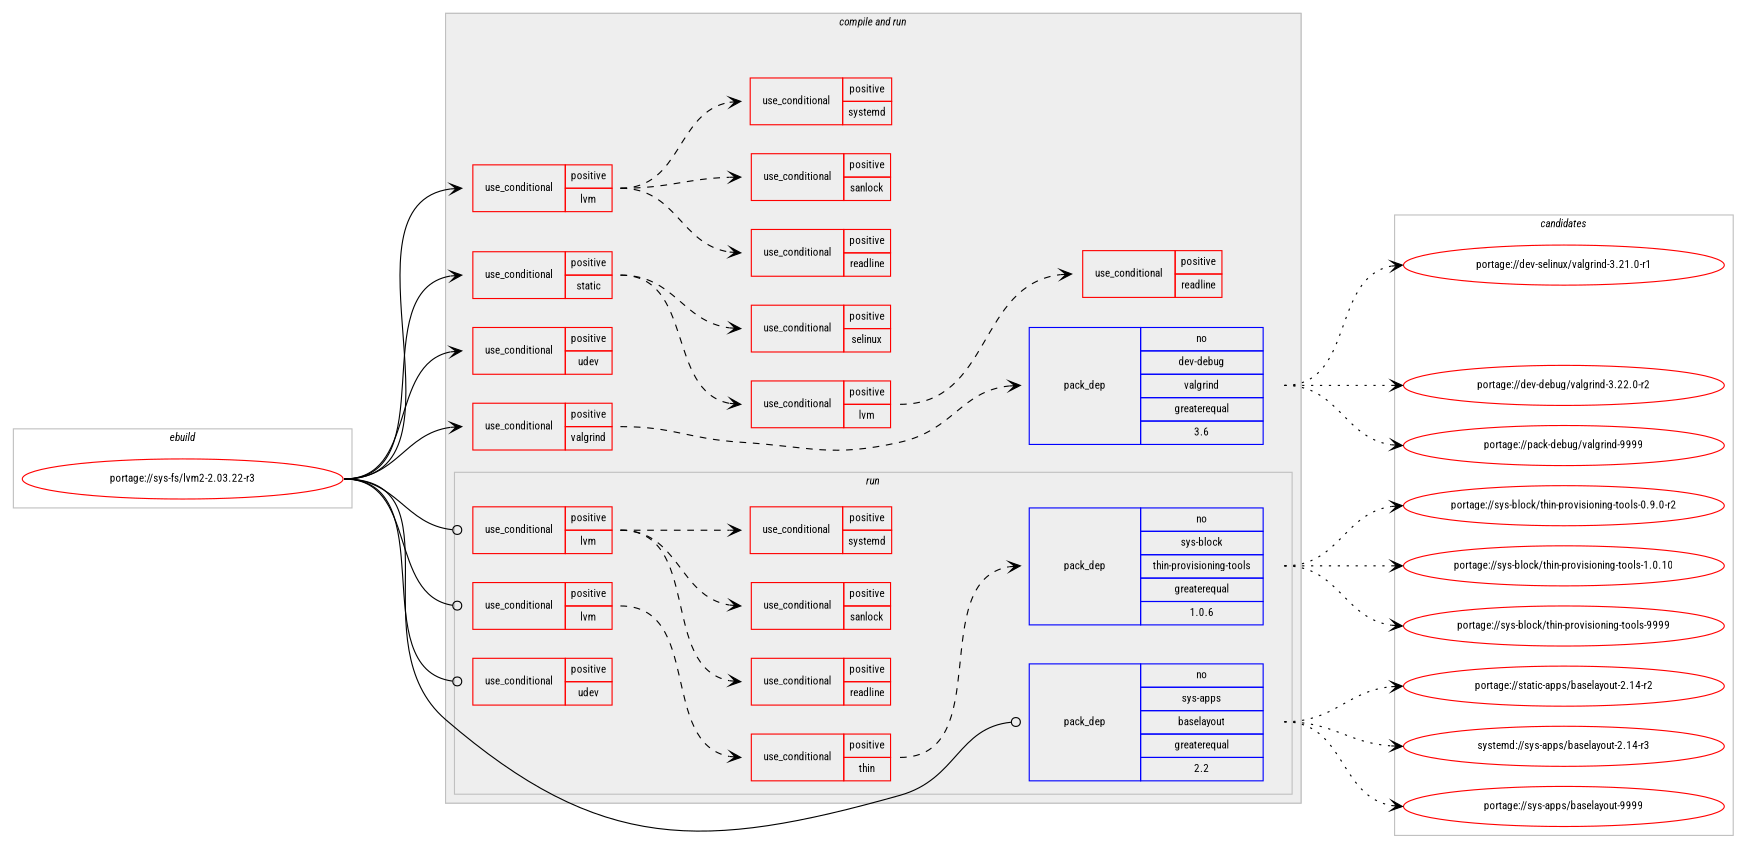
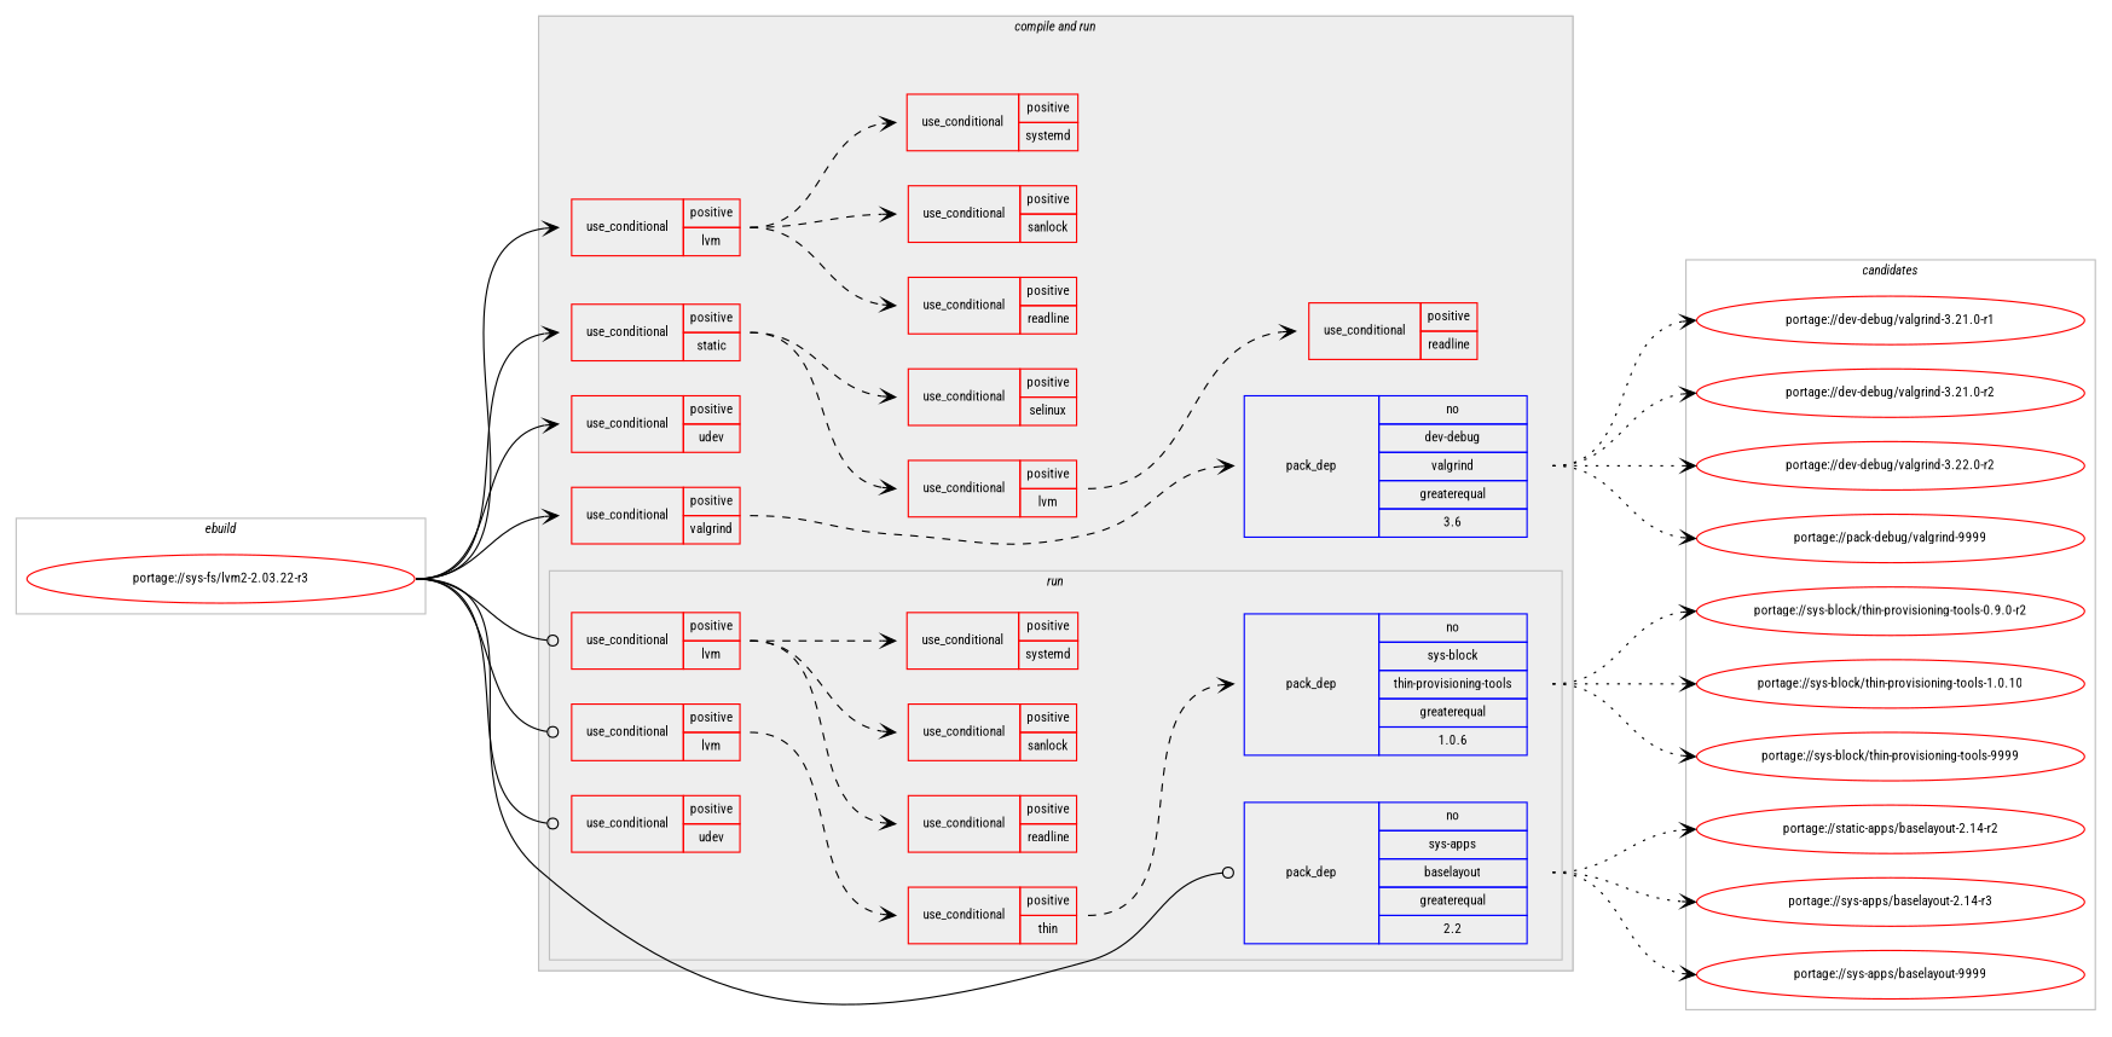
  digraph {
    compound=true
    concentrate=true
    fontname="Roboto Condensed"
    fontsize=10
    newrank=true
    rankdir=LR
    ranksep=1.5
    node [color=red fontname="Roboto Condensed" fontsize=10 shape=none]
    edge [arrowhead=vee fontname="Roboto Condensed" headport=w style=dashed tailport=e weight=20]
    n1 [label="portage://sys-fs/lvm2-2.03.22-r3" width=4 shape=""]
    n2 [label=<<TABLE BORDER="0" CELLBORDER="1" CELLSPACING="0" CELLPADDING="4"><TR><TD ROWSPAN="3" CELLPADDING="10">use_conditional</TD></TR><TR><TD>positive</TD></TR><TR><TD>readline</TD></TR></TABLE>>]
    n3 [label=<<TABLE BORDER="0" CELLBORDER="1" CELLSPACING="0" CELLPADDING="4"><TR><TD ROWSPAN="3" CELLPADDING="10">use_conditional</TD></TR><TR><TD>positive</TD></TR><TR><TD>sanlock</TD></TR></TABLE>>]
    n4 [label=<<TABLE BORDER="0" CELLBORDER="1" CELLSPACING="0" CELLPADDING="4"><TR><TD ROWSPAN="3" CELLPADDING="10">use_conditional</TD></TR><TR><TD>positive</TD></TR><TR><TD>systemd</TD></TR></TABLE>>]
    n5 [label=<<TABLE BORDER="0" CELLBORDER="1" CELLSPACING="0" CELLPADDING="4"><TR><TD ROWSPAN="3" CELLPADDING="10">use_conditional</TD></TR><TR><TD>positive</TD></TR><TR><TD>lvm</TD></TR></TABLE>>]
    n6 [label=<<TABLE BORDER="0" CELLBORDER="1" CELLSPACING="0" CELLPADDING="4"><TR><TD ROWSPAN="3" CELLPADDING="10">use_conditional</TD></TR><TR><TD>positive</TD></TR><TR><TD>readline</TD></TR></TABLE>>]
    n7 [label=<<TABLE BORDER="0" CELLBORDER="1" CELLSPACING="0" CELLPADDING="4"><TR><TD ROWSPAN="3" CELLPADDING="10">use_conditional</TD></TR><TR><TD>positive</TD></TR><TR><TD>lvm</TD></TR></TABLE>>]
    n8 [label=<<TABLE BORDER="0" CELLBORDER="1" CELLSPACING="0" CELLPADDING="4"><TR><TD ROWSPAN="3" CELLPADDING="10">use_conditional</TD></TR><TR><TD>positive</TD></TR><TR><TD>selinux</TD></TR></TABLE>>]
    n9 [label=<<TABLE BORDER="0" CELLBORDER="1" CELLSPACING="0" CELLPADDING="4"><TR><TD ROWSPAN="3" CELLPADDING="10">use_conditional</TD></TR><TR><TD>positive</TD></TR><TR><TD>static</TD></TR></TABLE>>]
    n10 [label=<<TABLE BORDER="0" CELLBORDER="1" CELLSPACING="0" CELLPADDING="4"><TR><TD ROWSPAN="3" CELLPADDING="10">use_conditional</TD></TR><TR><TD>positive</TD></TR><TR><TD>udev</TD></TR></TABLE>>]
    n11 [color=blue label=<<TABLE BORDER="0" CELLBORDER="1" CELLSPACING="0" CELLPADDING="4" WIDTH="220"><TR><TD ROWSPAN="6" CELLPADDING="30">pack_dep</TD></TR><TR><TD WIDTH="110">no</TD></TR><TR><TD>dev-debug</TD></TR><TR><TD>valgrind</TD></TR><TR><TD>greaterequal</TD></TR><TR><TD>3.6</TD></TR></TABLE>>]
    n12 [label=<<TABLE BORDER="0" CELLBORDER="1" CELLSPACING="0" CELLPADDING="4"><TR><TD ROWSPAN="3" CELLPADDING="10">use_conditional</TD></TR><TR><TD>positive</TD></TR><TR><TD>valgrind</TD></TR></TABLE>>]
    n13 [label=<<TABLE BORDER="0" CELLBORDER="1" CELLSPACING="0" CELLPADDING="4"><TR><TD ROWSPAN="3" CELLPADDING="10">use_conditional</TD></TR><TR><TD>positive</TD></TR><TR><TD>readline</TD></TR></TABLE>>]
    n14 [label=<<TABLE BORDER="0" CELLBORDER="1" CELLSPACING="0" CELLPADDING="4"><TR><TD ROWSPAN="3" CELLPADDING="10">use_conditional</TD></TR><TR><TD>positive</TD></TR><TR><TD>sanlock</TD></TR></TABLE>>]
    n15 [label=<<TABLE BORDER="0" CELLBORDER="1" CELLSPACING="0" CELLPADDING="4"><TR><TD ROWSPAN="3" CELLPADDING="10">use_conditional</TD></TR><TR><TD>positive</TD></TR><TR><TD>systemd</TD></TR></TABLE>>]
    n16 [label=<<TABLE BORDER="0" CELLBORDER="1" CELLSPACING="0" CELLPADDING="4"><TR><TD ROWSPAN="3" CELLPADDING="10">use_conditional</TD></TR><TR><TD>positive</TD></TR><TR><TD>lvm</TD></TR></TABLE>>]
    n17 [color=blue label=<<TABLE BORDER="0" CELLBORDER="1" CELLSPACING="0" CELLPADDING="4" WIDTH="220"><TR><TD ROWSPAN="6" CELLPADDING="30">pack_dep</TD></TR><TR><TD WIDTH="110">no</TD></TR><TR><TD>sys-block</TD></TR><TR><TD>thin-provisioning-tools</TD></TR><TR><TD>greaterequal</TD></TR><TR><TD>1.0.6</TD></TR></TABLE>>]
    n18 [label=<<TABLE BORDER="0" CELLBORDER="1" CELLSPACING="0" CELLPADDING="4"><TR><TD ROWSPAN="3" CELLPADDING="10">use_conditional</TD></TR><TR><TD>positive</TD></TR><TR><TD>thin</TD></TR></TABLE>>]
    n19 [label=<<TABLE BORDER="0" CELLBORDER="1" CELLSPACING="0" CELLPADDING="4"><TR><TD ROWSPAN="3" CELLPADDING="10">use_conditional</TD></TR><TR><TD>positive</TD></TR><TR><TD>lvm</TD></TR></TABLE>>]
    n20 [label=<<TABLE BORDER="0" CELLBORDER="1" CELLSPACING="0" CELLPADDING="4"><TR><TD ROWSPAN="3" CELLPADDING="10">use_conditional</TD></TR><TR><TD>positive</TD></TR><TR><TD>udev</TD></TR></TABLE>>]
    n21 [color=blue label=<<TABLE BORDER="0" CELLBORDER="1" CELLSPACING="0" CELLPADDING="4" WIDTH="220"><TR><TD ROWSPAN="6" CELLPADDING="30">pack_dep</TD></TR><TR><TD WIDTH="110">no</TD></TR><TR><TD>sys-apps</TD></TR><TR><TD>baselayout</TD></TR><TR><TD>greaterequal</TD></TR><TR><TD>2.2</TD></TR></TABLE>>]
-   n22 [label="portage://dev-selinux/valgrind-3.21.0-r1" width=4 shape=""]
+   n22 [label="portage://dev-debug/valgrind-3.21.0-r1" width=4 shape=""]
+   n23 [label="portage://dev-debug/valgrind-3.21.0-r2" width=4 shape=""]
    n24 [label="portage://dev-debug/valgrind-3.22.0-r2" width=4 shape=""]
    n25 [label="portage://pack-debug/valgrind-9999" width=4 shape=""]
    n26 [label="portage://sys-block/thin-provisioning-tools-0.9.0-r2" width=4 shape=""]
    n27 [label="portage://sys-block/thin-provisioning-tools-1.0.10" width=4 shape=""]
    n28 [label="portage://sys-block/thin-provisioning-tools-9999" width=4 shape=""]
    n29 [label="portage://static-apps/baselayout-2.14-r2" width=4 shape=""]
-   n30 [label="systemd://sys-apps/baselayout-2.14-r3" width=4 shape=""]
+   n30 [label="portage://sys-apps/baselayout-2.14-r3" width=4 shape=""]
    n31 [label="portage://sys-apps/baselayout-9999" width=4 shape=""]
    subgraph cluster_1 {
      color=gray
      label=<<i>ebuild</i>>
      rank=same
      n1
    }
    subgraph cluster_2 {
      color=gray
      label=<<i>dependencies</i>>
      subgraph cluster_3 {
        color=gray
        fillcolor="#eeeeee"
        label=<<i>compile</i>>
        style=filled
        subgraph sub_4 {
          color=gray
          fillcolor="#eeeeee"
          label=<<i>compile</i>>
          style=filled
          n5
          subgraph sub_5 {
            color=gray
            fillcolor="#eeeeee"
            label=<<i>compile</i>>
            style=filled
            n2
          }
          subgraph sub_6 {
            color=gray
            fillcolor="#eeeeee"
            label=<<i>compile</i>>
            style=filled
            n3
          }
          subgraph sub_7 {
            color=gray
            fillcolor="#eeeeee"
            label=<<i>compile</i>>
            style=filled
            n4
          }
        }
        subgraph sub_8 {
          color=gray
          fillcolor="#eeeeee"
          label=<<i>compile</i>>
          style=filled
          n9
          subgraph sub_9 {
            color=gray
            fillcolor="#eeeeee"
            label=<<i>compile</i>>
            style=filled
            n7
            subgraph sub_10 {
              color=gray
              fillcolor="#eeeeee"
              label=<<i>compile</i>>
              style=filled
              n6
            }
          }
          subgraph sub_11 {
            color=gray
            fillcolor="#eeeeee"
            label=<<i>compile</i>>
            style=filled
            n8
          }
        }
        subgraph sub_12 {
          color=gray
          fillcolor="#eeeeee"
          label=<<i>compile</i>>
          style=filled
          n10
        }
        subgraph sub_13 {
          color=gray
          fillcolor="#eeeeee"
          label=<<i>compile</i>>
          style=filled
          n12
          subgraph sub_14 {
            color=gray
            fillcolor="#eeeeee"
            label=<<i>compile</i>>
            style=filled
            n11
          }
        }
      }
      subgraph cluster_15 {
        color=gray
        fillcolor="#eeeeee"
        label=<<i>compile and run</i>>
        style=filled
      }
      subgraph cluster_16 {
        color=gray
        fillcolor="#eeeeee"
        label=<<i>run</i>>
        style=filled
        subgraph sub_17 {
          color=gray
          fillcolor="#eeeeee"
          label=<<i>run</i>>
          style=filled
          n16
          subgraph sub_18 {
            color=gray
            fillcolor="#eeeeee"
            label=<<i>run</i>>
            style=filled
            n13
          }
          subgraph sub_19 {
            color=gray
            fillcolor="#eeeeee"
            label=<<i>run</i>>
            style=filled
            n14
          }
          subgraph sub_20 {
            color=gray
            fillcolor="#eeeeee"
            label=<<i>run</i>>
            style=filled
            n15
          }
        }
        subgraph sub_21 {
          color=gray
          fillcolor="#eeeeee"
          label=<<i>run</i>>
          style=filled
          n19
          subgraph sub_22 {
            color=gray
            fillcolor="#eeeeee"
            label=<<i>run</i>>
            style=filled
            n18
            subgraph sub_23 {
              color=gray
              fillcolor="#eeeeee"
              label=<<i>run</i>>
              style=filled
              n17
            }
          }
        }
        subgraph sub_24 {
          color=gray
          fillcolor="#eeeeee"
          label=<<i>run</i>>
          style=filled
          n20
        }
        subgraph sub_25 {
          color=gray
          fillcolor="#eeeeee"
          label=<<i>run</i>>
          style=filled
          n21
        }
      }
    }
    subgraph cluster_26 {
      color=gray
      label=<<i>candidates</i>>
      rank=same
      subgraph sub_27 {
        color=black
        label=<<i>candidates</i>>
        nodesep=1
        rank=same
        n22
+       n23
        n24
        n25
      }
      subgraph sub_28 {
        color=black
        label=<<i>candidates</i>>
        nodesep=1
        rank=same
        n26
        n27
        n28
      }
      subgraph sub_29 {
        color=black
        label=<<i>candidates</i>>
        nodesep=1
        rank=same
        n29
        n30
        n31
      }
    }
    n1 -> n5 [style=solid]
    n1 -> n9 [style=solid]
    n1 -> n10 [style=solid]
    n1 -> n12 [style=solid]
    n1 -> n16 [arrowhead=odot style=solid]
    n1 -> n19 [arrowhead=odot style=solid]
    n1 -> n20 [arrowhead=odot style=solid]
    n1 -> n21 [arrowhead=odot style=solid]
    n5 -> n2
    n5 -> n3
    n5 -> n4
    n7 -> n6
    n9 -> n7
    n9 -> n8
    n11 -> n22 [style=dotted weight=100]
+   n11 -> n23 [style=dotted weight=100]
    n11 -> n24 [style=dotted weight=100]
    n11 -> n25 [style=dotted weight=100]
    n12 -> n11
    n16 -> n13
    n16 -> n14
    n16 -> n15
    n17 -> n26 [style=dotted weight=100]
    n17 -> n27 [style=dotted weight=100]
    n17 -> n28 [style=dotted weight=100]
    n18 -> n17
    n19 -> n18
    n21 -> n29 [style=dotted weight=100]
    n21 -> n30 [style=dotted weight=100]
    n21 -> n31 [style=dotted weight=100]
  }
